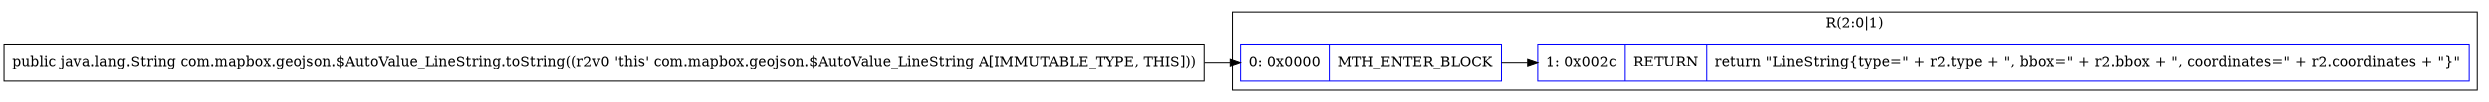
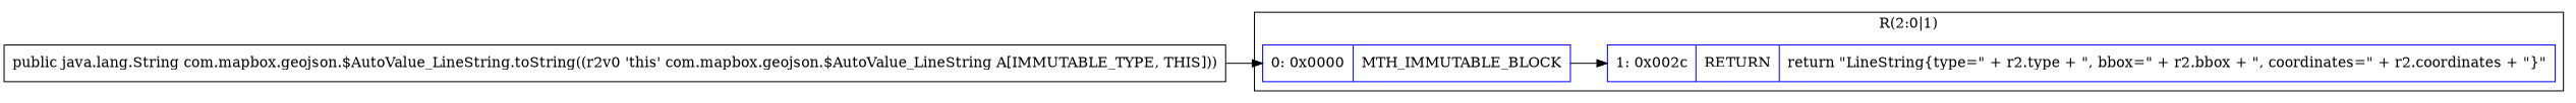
  digraph {
    rankdir=LR
    node [color=blue shape=record]
-   n1 [label="{0\:\ 0x0000|MTH_ENTER_BLOCK\l}"]
+   n1 [label="{0\:\ 0x0000|MTH_IMMUTABLE_BLOCK\l}"]
    n2 [label="{1\:\ 0x002c|RETURN\l|return \"LineString\{type=\" + r2.type + \", bbox=\" + r2.bbox + \", coordinates=\" + r2.coordinates + \"\}\"\l}"]
    n3 [label="{public java.lang.String com.mapbox.geojson.$AutoValue_LineString.toString((r2v0 'this' com.mapbox.geojson.$AutoValue_LineString A[IMMUTABLE_TYPE, THIS])) }" color=""]
    subgraph cluster_1 {
      label="R(2:0|1)"
      n1
      n2
    }
    n1 -> n2
    n3 -> n1
  }
